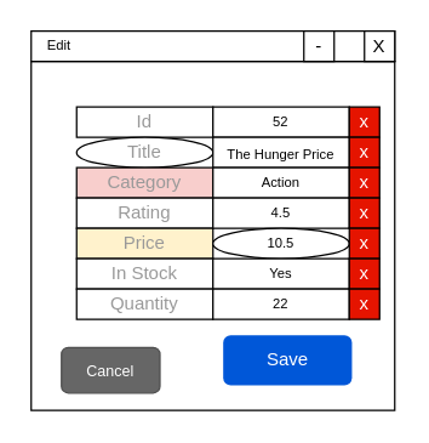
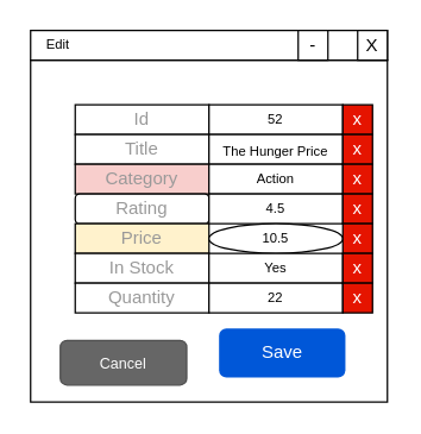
  <mxCell id="0" />
  <mxCell id="1" parent="0" />
  <mxCell id="2" value="" style="rounded=0;whiteSpace=wrap;html=1;" parent="1" vertex="1"><mxGeometry x="20" y="40" width="240" height="230" as="geometry" /></mxCell>
  <mxCell id="3" value="Save" style="rounded=1;fillColor=#0057D8;strokeColor=none;html=1;whiteSpace=wrap;fontColor=#ffffff;align=center;verticalAlign=middle;fontStyle=0;fontSize=12;sketch=0;" vertex="1" parent="1"><mxGeometry x="146.75" y="220.5" width="85" height="33" as="geometry" /></mxCell>
- <mxCell id="4" value="Cancel" style="rounded=1;html=1;shadow=0;dashed=0;whiteSpace=wrap;fontSize=10;fillColor=#666666;align=center;strokeColor=#4D4D4D;fontColor=#ffffff;" vertex="1" parent="1"><mxGeometry x="40" y="228.5" width="65" height="30" as="geometry" /></mxCell>
+ <mxCell id="4" value="Cancel" style="rounded=1;html=1;shadow=0;dashed=0;whiteSpace=wrap;fontSize=10;fillColor=#666666;align=center;strokeColor=#4D4D4D;fontColor=#ffffff;" vertex="1" parent="1"><mxGeometry x="40" y="228.5" width="85" height="30" as="geometry" /></mxCell>
  <mxCell id="5" value="" style="group" vertex="1" connectable="0" parent="1"><mxGeometry x="20" y="20" width="240" height="20" as="geometry" /></mxCell>
  <mxCell id="6" value="" style="rounded=0;whiteSpace=wrap;html=1;" parent="5" vertex="1"><mxGeometry width="240" height="20" as="geometry" /></mxCell>
  <mxCell id="7" value="Edit&amp;nbsp;" style="text;html=1;align=center;verticalAlign=middle;whiteSpace=wrap;rounded=0;fontSize=9;" parent="5" vertex="1"><mxGeometry width="40" height="20" as="geometry" /></mxCell>
  <mxCell id="8" value="X" style="rounded=0;whiteSpace=wrap;html=1;" parent="5" vertex="1"><mxGeometry x="220.005" width="20" height="20" as="geometry" /></mxCell>
  <mxCell id="9" value="-" style="rounded=0;whiteSpace=wrap;html=1;" parent="5" vertex="1"><mxGeometry x="180" width="20" height="20" as="geometry" /></mxCell>
  <mxCell id="10" value="" style="group" vertex="1" connectable="0" parent="1"><mxGeometry x="50" y="70" width="180" height="140" as="geometry" /></mxCell>
  <mxCell id="11" value="Id" style="rounded=0;whiteSpace=wrap;html=1;fontColor=#999999;" vertex="1" parent="10"><mxGeometry width="90" height="20" as="geometry" /></mxCell>
- <mxCell id="12" value="Title" style="ellipse;whiteSpace=wrap;html=1;fontColor=#999999;" vertex="1" parent="10"><mxGeometry y="20" width="90" height="20" as="geometry" /></mxCell>
+ <mxCell id="12" value="Title" style="rounded=0;whiteSpace=wrap;html=1;fontColor=#999999;" vertex="1" parent="10"><mxGeometry y="20" width="90" height="20" as="geometry" /></mxCell>
  <mxCell id="13" value="Category" style="rounded=0;whiteSpace=wrap;html=1;fontColor=#999999;fillColor=#f8cecc;" vertex="1" parent="10"><mxGeometry y="40" width="90" height="20" as="geometry" /></mxCell>
- <mxCell id="14" value="Rating" style="rounded=0;whiteSpace=wrap;html=1;fontColor=#999999;" vertex="1" parent="10"><mxGeometry y="60" width="90" height="20" as="geometry" /></mxCell>
+ <mxCell id="14" value="Rating" style="whiteSpace=wrap;html=1;fontColor=#999999;rounded=1;" vertex="1" parent="10"><mxGeometry y="60" width="90" height="20" as="geometry" /></mxCell>
  <mxCell id="15" value="Price" style="rounded=0;whiteSpace=wrap;html=1;fontColor=#999999;fillColor=#fff2cc;" vertex="1" parent="10"><mxGeometry y="80" width="90" height="20" as="geometry" /></mxCell>
  <mxCell id="16" value="In Stock" style="rounded=0;whiteSpace=wrap;html=1;fontColor=#999999;" vertex="1" parent="10"><mxGeometry y="100" width="90" height="20" as="geometry" /></mxCell>
  <mxCell id="17" value="Quantity" style="rounded=0;whiteSpace=wrap;html=1;fontColor=#999999;" vertex="1" parent="10"><mxGeometry y="120" width="90" height="20" as="geometry" /></mxCell>
  <mxCell id="18" value="&lt;font style=&quot;font-size: 9px;&quot;&gt;52&lt;/font&gt;" style="rounded=0;whiteSpace=wrap;html=1;fontColor=#000000;labelBackgroundColor=none;fontSize=9;" vertex="1" parent="10"><mxGeometry x="90" width="90" height="20" as="geometry" /></mxCell>
  <mxCell id="19" value="&lt;div style=&quot;font-size: 9px;&quot;&gt;&lt;span style=&quot;background-color: initial; font-size: 9px;&quot;&gt;The Hunger Price&lt;/span&gt;&lt;/div&gt;" style="rounded=0;whiteSpace=wrap;html=1;fontColor=#000000;labelBackgroundColor=none;align=center;verticalAlign=top;fontSize=9;" vertex="1" parent="10"><mxGeometry x="90" y="20" width="90" height="20" as="geometry" /></mxCell>
  <mxCell id="20" value="Action" style="rounded=0;whiteSpace=wrap;html=1;fontColor=#000000;labelBackgroundColor=none;fontSize=9;" vertex="1" parent="10"><mxGeometry x="90" y="40" width="90" height="20" as="geometry" /></mxCell>
  <mxCell id="21" value="4.5" style="rounded=0;whiteSpace=wrap;html=1;fontColor=#000000;labelBackgroundColor=none;fontSize=9;" vertex="1" parent="10"><mxGeometry x="90" y="60" width="90" height="20" as="geometry" /></mxCell>
  <mxCell id="22" value="10.5" style="ellipse;whiteSpace=wrap;html=1;fontColor=#000000;labelBackgroundColor=none;fontSize=9;" vertex="1" parent="10"><mxGeometry x="90" y="80" width="90" height="20" as="geometry" /></mxCell>
  <mxCell id="23" value="Yes" style="rounded=0;whiteSpace=wrap;html=1;fontColor=#000000;labelBackgroundColor=none;fontSize=9;" vertex="1" parent="10"><mxGeometry x="90" y="100" width="90" height="20" as="geometry" /></mxCell>
  <mxCell id="24" value="22" style="rounded=0;whiteSpace=wrap;html=1;fontColor=#000000;labelBackgroundColor=none;fontSize=9;" vertex="1" parent="10"><mxGeometry x="90" y="120" width="90" height="20" as="geometry" /></mxCell>
  <mxCell id="25" value="x" style="rounded=0;whiteSpace=wrap;html=1;fillColor=#e51400;fontColor=#ffffff;strokeColor=default;" vertex="1" parent="1"><mxGeometry x="230" y="70" width="20" height="20" as="geometry" /></mxCell>
  <mxCell id="26" value="x" style="rounded=0;whiteSpace=wrap;html=1;fillColor=#e51400;fontColor=#ffffff;strokeColor=default;" vertex="1" parent="1"><mxGeometry x="230" y="90" width="20" height="20" as="geometry" /></mxCell>
  <mxCell id="27" value="x" style="rounded=0;whiteSpace=wrap;html=1;fillColor=#e51400;fontColor=#ffffff;strokeColor=default;" vertex="1" parent="1"><mxGeometry x="230" y="110" width="20" height="20" as="geometry" /></mxCell>
  <mxCell id="28" value="x" style="rounded=0;whiteSpace=wrap;html=1;fillColor=#e51400;fontColor=#ffffff;strokeColor=default;" vertex="1" parent="1"><mxGeometry x="230" y="130" width="20" height="20" as="geometry" /></mxCell>
  <mxCell id="29" value="x" style="rounded=0;whiteSpace=wrap;html=1;fillColor=#e51400;fontColor=#ffffff;strokeColor=default;" vertex="1" parent="1"><mxGeometry x="230" y="150" width="20" height="20" as="geometry" /></mxCell>
  <mxCell id="30" value="x" style="rounded=0;whiteSpace=wrap;html=1;fillColor=#e51400;fontColor=#ffffff;strokeColor=default;" vertex="1" parent="1"><mxGeometry x="230" y="170" width="20" height="20" as="geometry" /></mxCell>
  <mxCell id="31" value="x" style="rounded=0;whiteSpace=wrap;html=1;fillColor=#e51400;fontColor=#ffffff;strokeColor=default;" vertex="1" parent="1"><mxGeometry x="230" y="190" width="20" height="20" as="geometry" /></mxCell>
